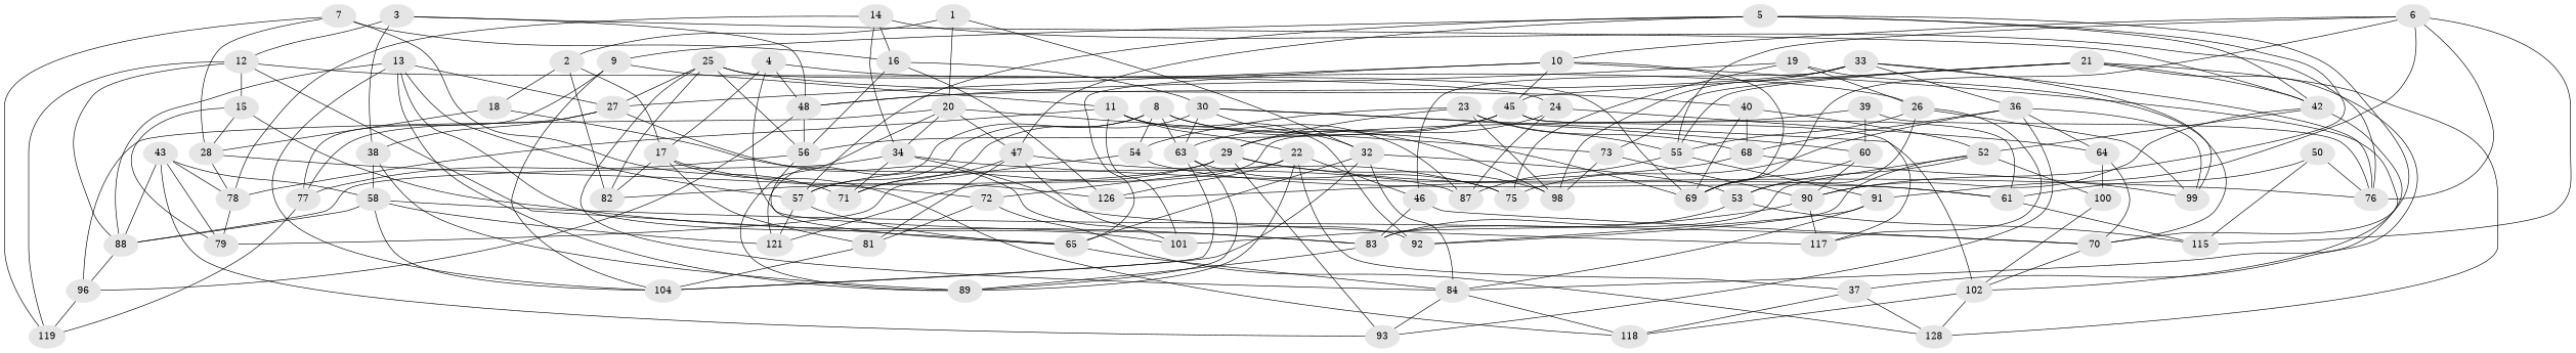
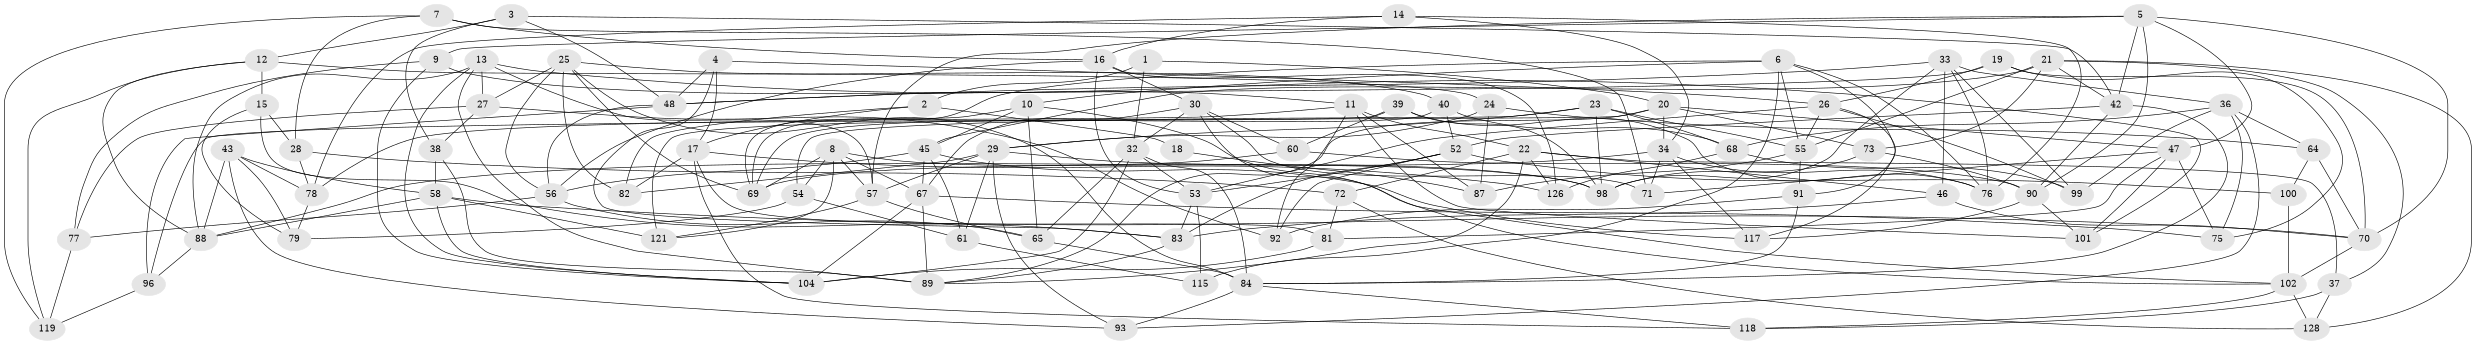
  graph {
    node [color=gray90 style=filled]
    1
    2
    20 [super="+80"]
    32 [super="+62"]
    17 [super="+59"]
    18
    82
    47 [super="+112"]
    89 [super="+106"]
    34 [super="+94"]
    73
    96
    104 [super="+133"]
    65 [super="+127"]
    53 [super="+130"]
    84 [super="+108"]
    126
    81
    118
    28 [super="+74"]
    87
    12 [super="+66"]
    119
    15
    24
    88 [super="+109"]
    3
    38
    42 [super="+107"]
    48 [super="+131"]
    58 [super="+86"]
    90 [super="+138"]
    52 [super="+122"]
    56 [super="+135"]
    4
    26 [super="+125"]
    83 [super="+134"]
    55 [super="+67"]
    99
    117
    5 [super="+95"]
    9
    57 [super="+136"]
    70 [super="+140"]
    11 [super="+123"]
    77
    71
    101
    75
    121
    102 [super="+120"]
    6 [super="+132"]
    10 [super="+110"]
    69 [super="+97"]
    76 [super="+116"]
    91
    115
    27 [super="+143"]
    45 [super="+137"]
    92
    16 [super="+141"]
    30 [super="+85"]
    7
    78 [super="+113"]
    72
    8 [super="+103"]
    54
-   63 [super="+114"]
+   63 [super="+114" label=67]
    98 [super="+139"]
    79
    61 [super="+105"]
    22 [super="+31"]
    128
    37
    46
    29 [super="+124"]
    64
    13 [super="+51"]
    14
    60
    19
    21 [super="+129"]
    23 [super="+35"]
    68 [super="+142"]
    93
    100
    25 [super="+41"]
    40
    33 [super="+111"]
    36 [super="+44"]
    39
    43 [super="+49"]
-   50
    1 -- 2
    1 -- 20
    1 -- 32
    2 -- 17
    2 -- 18
    2 -- 82
    20 -- 47
    20 -- 89
    20 -- 34
    20 -- 73
    20 -- 96
    32 -- 104
    32 -- 65
    32 -- 53
    32 -- 84
    17 -- 82
    17 -- 126
    17 -- 81
    17 -- 118
-   18 -- 28 [weight=2]
    18 -- 87
    47 -- 81
    47 -- 71
    47 -- 101
    47 -- 75
    34 -- 88
    34 -- 117
    34 -- 71
    34 -- 76
    73 -- 90
    73 -- 98
    96 -- 119
    65 -- 84
    53 -- 83
    53 -- 115
    84 -- 118
    84 -- 93
    81 -- 104
    28 -- 78
    28 -- 72
-   12 -- 65
    12 -- 119
    12 -- 15
    12 -- 24
    12 -- 88
    15 -- 28
    15 -- 83
    15 -- 79
    24 -- 87
    24 -- 29
    24 -- 64
    88 -- 96
    3 -- 12
    3 -- 38
    3 -- 42
    3 -- 48
    38 -- 89
    38 -- 58
    42 -- 84
    42 -- 90
    42 -- 52
    48 -- 96
    48 -- 56
    58 -- 104
    58 -- 88
    58 -- 70
    58 -- 121
    90 -- 117
    90 -- 101
    52 -- 53
    52 -- 83
    52 -- 92
    52 -- 100
    56 -- 65
    56 -- 77
    4 -- 17
    4 -- 48
    4 -- 26
    4 -- 83
    26 -- 53
    26 -- 55
    26 -- 99
    26 -- 117
    83 -- 89
    55 -- 87
    55 -- 91
    5 -- 47
    5 -- 42
    5 -- 90
    5 -- 9
    5 -- 57
    5 -- 70
    9 -- 104
    9 -- 11
    9 -- 77
    57 -- 65
    57 -- 121
    70 -- 102
    11 -- 87
    11 -- 101
    11 -- 92
    11 -- 78
    11 -- 22
    77 -- 119
    102 -- 118
    102 -- 128
    6 -- 55
    6 -- 10
    6 -- 69
    6 -- 76
    6 -- 91
    6 -- 115
    10 -- 65
    10 -- 102
    10 -- 69
-   10 -- 27
    10 -- 45
    91 -- 84
    91 -- 92
    27 -- 38
    27 -- 77
    27 -- 92
    45 -- 56
    45 -- 117
    45 -- 63
    45 -- 61
+   16 -- 53
    16 -- 126
    16 -- 56
    16 -- 30
    30 -- 32
    30 -- 71
    30 -- 102
    30 -- 63
    30 -- 60
    7 -- 28
    7 -- 119
    7 -- 71
    7 -- 16
    78 -- 79
    72 -- 81
    72 -- 128
    8 -- 57
    8 -- 121
    8 -- 69
    8 -- 54
    8 -- 63
    8 -- 98
    54 -- 79
    54 -- 61
    63 -- 89
    63 -- 104
    63 -- 75
    61 -- 115
    22 -- 89
    22 -- 126
    22 -- 72
    22 -- 37
    22 -- 46
    37 -- 118
    37 -- 128
    46 -- 83
    46 -- 70
    29 -- 82
    29 -- 57
    29 -- 98
    29 -- 61
    29 -- 93
    64 -- 70
    64 -- 100
    13 -- 89
    13 -- 104
    13 -- 88
    13 -- 57
    13 -- 101
    13 -- 27
    14 -- 34
    14 -- 76
    14 -- 16
    14 -- 78
    60 -- 90
    60 -- 69
    19 -- 48
    19 -- 26
    19 -- 70
    19 -- 75
    21 -- 73
    21 -- 42
    21 -- 55
    21 -- 45
    21 -- 128
    21 -- 37
    23 -- 55
    23 -- 54
    23 -- 98
    23 -- 29
    23 -- 68 [weight=2]
    68 -- 126
    68 -- 99
    100 -- 102
    25 -- 82
    25 -- 84
    25 -- 56
    25 -- 69
    25 -- 27
    25 -- 40
    40 -- 52
    40 -- 69
    40 -- 68
    33 -- 48
    33 -- 99
    33 -- 76
    33 -- 98
    33 -- 46
    33 -- 36
    36 -- 99
    36 -- 75
    36 -- 64
    36 -- 68
    36 -- 93
    39 -- 121
    39 -- 76
+   39 -- 98
    39 -- 60
    43 -- 88
    43 -- 58
    43 -- 78 [weight=2]
    43 -- 79
    43 -- 93
-   50 -- 76
-   50 -- 115
-   50 -- 61 [weight=2]
  }
